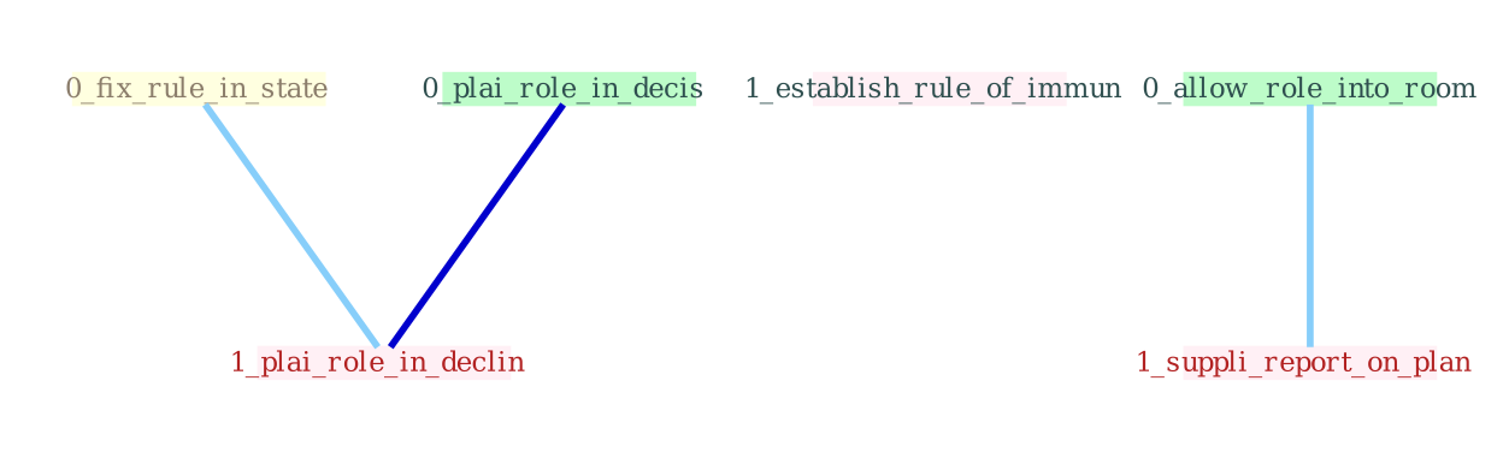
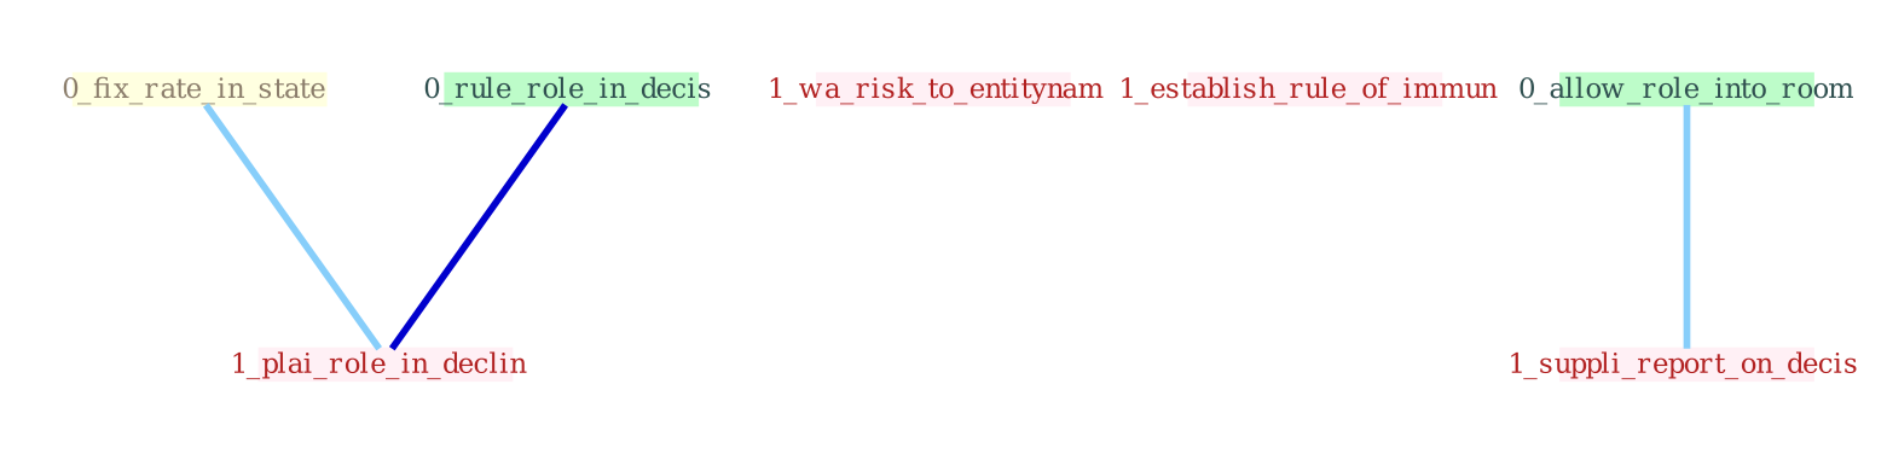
  graph {
    node [color="#fff0f5" fixedsize=true fontcolor="#b22222" fontsize=4 shape=polygon style=filled]
    edge [color="#87cefa" w=1]
-   "0_fix_rate_in_state " [color="#ffffe0" fontcolor="#8b7d6b" height=.06 width=.5 label="0_fix_rule_in_state"]
-   "1_establish_rule_of_immun " [fontcolor="#2f4f4f" height=.06 width=.5]
+   "0_fix_rate_in_state " [color="#ffffe0" fontcolor="#8b7d6b" height=.06 width=.5]
+   "1_wa_risk_to_entitynam " [height=.06 width=.5]
+   "1_establish_rule_of_immun " [height=.06 width=.5]
    "1_plai_role_in_declin " [height=.06 width=.5]
-   "1_suppli_report_on_plan " [height=.06 width=.5]
-   "0_plai_role_in_decis " [color="#BDFCC9" fontcolor="#2f4f4f" height=.06 width=.5]
+   "1_suppli_report_on_plan " [height=.06 width=.5 label="1_suppli_report_on_decis"]
+   "0_plai_role_in_decis " [color="#BDFCC9" fontcolor="#2f4f4f" height=.06 width=.5 label="0_rule_role_in_decis"]
    n7 [color="#BDFCC9" fontcolor="#2f4f4f" height=.06 label="0_allow_role_into_room" width=.5]
    subgraph sub_1 {
      "0_fix_rate_in_state "
    }
    subgraph sub_2 {
+     "1_wa_risk_to_entitynam "
      "1_establish_rule_of_immun "
      "1_plai_role_in_declin "
      "1_suppli_report_on_plan "
    }
    "0_fix_rate_in_state " -- "1_plai_role_in_declin "
    "0_plai_role_in_decis " -- "1_plai_role_in_declin " [color="#0000cd" w=3]
    n7 -- "1_suppli_report_on_plan "
  }
